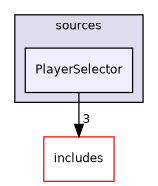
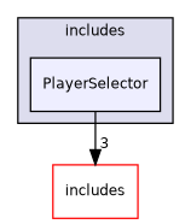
  digraph {
    compound=true
    node [fontname=Helvetica fontsize=10 shape=box style=filled]
    n1 [fillcolor="#eeeeff" label=PlayerSelector pencolor=black]
    n2 [color=red fillcolor=white label=includes]
    subgraph cluster_1 {
      bgcolor="#ddddee"
      fontname=Helvetica
      fontsize=10
-     label=sources
+     label=includes
      pencolor=black
      n1
    }
    n1 -> n2 [headlabel=3 labeldistance=1.5 labelfontname=Helvetica labelfontsize=10]
  }
